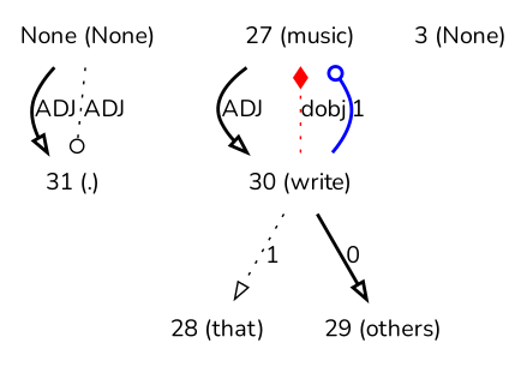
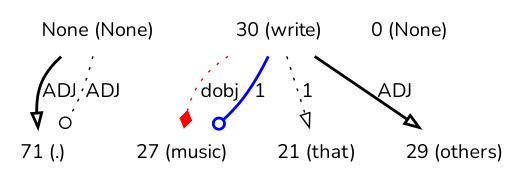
  digraph {
    fontname=Nunito
    node [fontname=Nunito shape=plaintext]
    edge [arrowhead=onormal dir=forward fontname=Nunito style=bold]
    n1 [label="None (None)"]
-   n2 [label="31 (.)"]
+   n2 [label="71 (.)"]
    n3 [label="27 (music)"]
    n4 [label="30 (write)"]
-   n5 [label="28 (that)"]
+   n5 [label="21 (that)"]
    n6 [label="29 (others)"]
-   n7 [label="3 (None)"]
+   n7 [label="0 (None)"]
    n1 -> n2 [label=ADJ]
    n1 -> n2 [arrowhead=odot label=ADJ style=dotted]
-   n3 -> n4 [label=ADJ]
    n4 -> n3 [arrowhead=diamond color=red label=dobj style=dotted]
    n4 -> n3 [arrowhead=odot color=blue label=1]
    n4 -> n5 [label=1 style=dotted]
-   n4 -> n6 [label=0]
+   n4 -> n6 [label=ADJ]
  }
